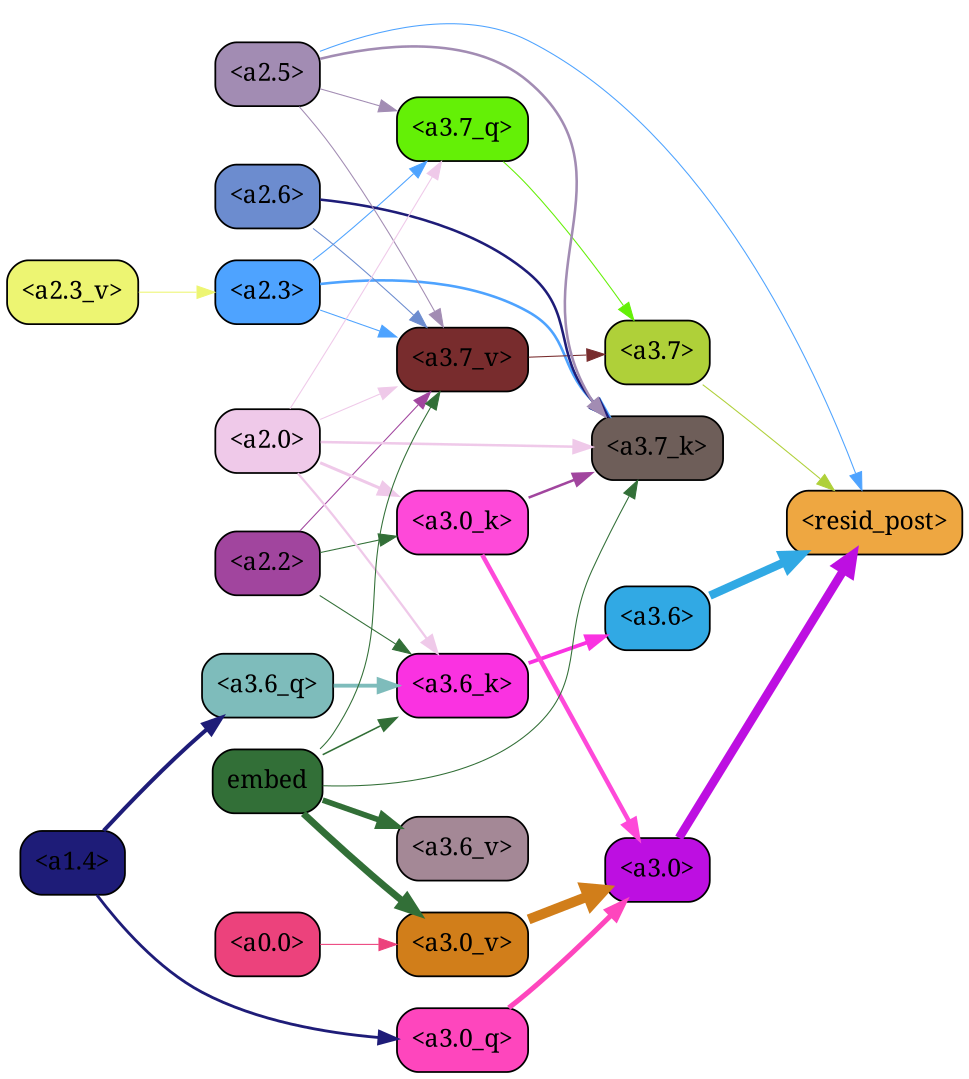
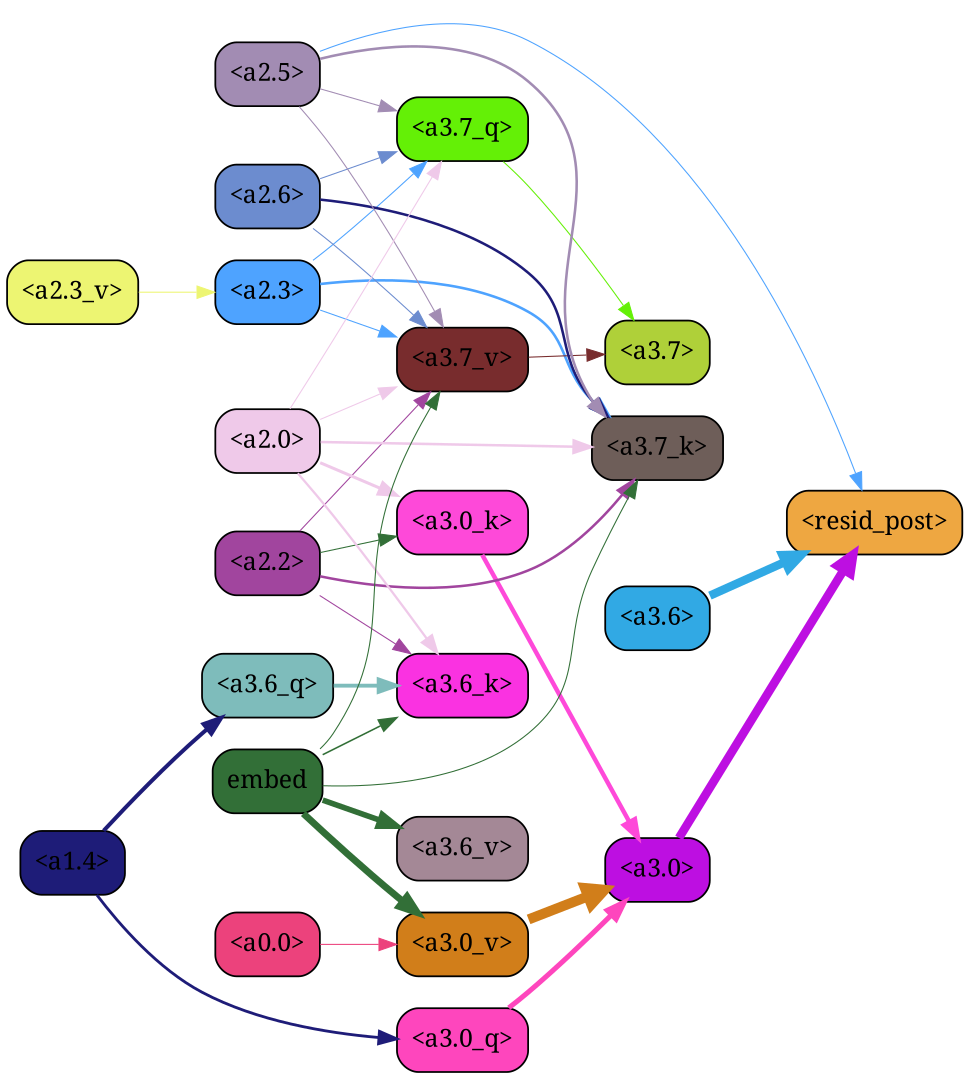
  strict digraph {
    fontname="Noto Serif"
    rankdir=LR
    splines=true
    node [color=black fontname="Noto Serif" shape=box style="filled, rounded"]
    edge [color="#326f37" fontname="Noto Serif" penwidth=0.6]
    "<a3.7>" [fillcolor="#afd039"]
    "<resid_post>" [fillcolor="#eea741"]
    "<a3.6>" [fillcolor="#31a9e4"]
    "<a3.0>" [fillcolor="#bd0fe1"]
    "<a2.3>" [fillcolor="#4ea3ff"]
    "<a3.7_q>" [fillcolor="#64f006"]
    "<a3.7_k>" [fillcolor="#6e5e59"]
    "<a3.7_v>" [fillcolor="#782c2d"]
    "<a3.6_q>" [fillcolor="#7ebcbb"]
    "<a3.6_k>" [fillcolor="#fa32e1"]
    "<a3.0_q>" [fillcolor="#fe46bd"]
    "<a3.0_k>" [fillcolor="#fe49d9"]
    "<a3.6_v>" [fillcolor="#a48896"]
    "<a3.0_v>" [fillcolor="#d17e1a"]
    "<a2.6>" [fillcolor="#6c8ccf"]
    "<a2.5>" [fillcolor="#a28cb3"]
    "<a2.2>" [fillcolor="#a1459e"]
    "<a2.0>" [fillcolor="#efc9e9"]
    "<a1.4>" [fillcolor="#1e1c78"]
    embed [fillcolor="#326f37"]
    "<a0.0>" [fillcolor="#ec427c"]
    "<a2.3_v>" [fillcolor="#edf572"]
-   "<a3.7>" -> "<resid_post>" [color="#afd039"]
    "<a3.6>" -> "<resid_post>" [color="#31a9e4" penwidth=4.746312499046326]
    "<a3.0>" -> "<resid_post>" [color="#bd0fe1" penwidth=4.896343111991882]
    "<a2.3>" -> "<a3.7_q>" [color="#4ea3ff"]
    "<a2.3>" -> "<a3.7_k>" [color="#4ea3ff" penwidth=1.467104621231556]
    "<a2.3>" -> "<a3.7_v>" [color="#4ea3ff"]
    "<a3.7_q>" -> "<a3.7>" [color="#64f006"]
    "<a3.7_v>" -> "<a3.7>" [color="#782c2d"]
    "<a3.6_q>" -> "<a3.6_k>" [color="#7ebcbb" penwidth=2.160832464694977]
-   "<a3.6_k>" -> "<a3.6>" [color="#fa32e1" penwidth=2.13908451795578]
    "<a3.0_q>" -> "<a3.0>" [color="#fe46bd" penwidth=2.870753765106201]
    "<a3.0_k>" -> "<a3.0>" [color="#fe49d9" penwidth=2.520303964614868]
    "<a3.0_v>" -> "<a3.0>" [color="#d17e1a" penwidth=5.680712580680847]
+   "<a2.6>" -> "<a3.7_q>" [color="#6c8ccf"]
    "<a2.6>" -> "<a3.7_k>" [color="#1e1c78" penwidth=1.4453159049153328]
    "<a2.6>" -> "<a3.7_v>" [color="#6c8ccf"]
    "<a2.5>" -> "<resid_post>" [color="#4ea3ff"]
    "<a2.5>" -> "<a3.7_q>" [color="#a28cb3"]
    "<a2.5>" -> "<a3.7_k>" [color="#a28cb3" penwidth=1.4526091292500496]
    "<a2.5>" -> "<a3.7_v>" [color="#a28cb3"]
-   "<a3.0_k>" -> "<a3.7_k>" [color="#a1459e" penwidth=1.4310357049107552]
+   "<a2.2>" -> "<a3.7_k>" [color="#a1459e" penwidth=1.4310357049107552]
    "<a2.2>" -> "<a3.7_v>" [color="#a1459e"]
-   "<a2.2>" -> "<a3.6_k>"
+   "<a2.2>" -> "<a3.6_k>" [color="#a1459e"]
    "<a2.2>" -> "<a3.0_k>"
    "<a2.0>" -> "<a3.7_q>" [color="#efc9e9"]
    "<a2.0>" -> "<a3.7_k>" [color="#efc9e9" penwidth=1.4314699843525887]
    "<a2.0>" -> "<a3.7_v>" [color="#efc9e9"]
    "<a2.0>" -> "<a3.6_k>" [color="#efc9e9" penwidth=1.2950235605239868]
    "<a2.0>" -> "<a3.0_k>" [color="#efc9e9" penwidth=1.712992787361145]
    "<a1.4>" -> "<a3.6_q>" [color="#1e1c78" penwidth=2.2719132900238037]
    "<a1.4>" -> "<a3.0_q>" [color="#1e1c78" penwidth=1.5932877659797668]
    embed -> "<a3.7_k>"
    embed -> "<a3.7_v>"
    embed -> "<a3.6_k>" [penwidth=0.891706109046936]
    embed -> "<a3.6_v>" [penwidth=3.1766927242279053]
    embed -> "<a3.0_v>" [penwidth=3.9005755856633186]
    "<a0.0>" -> "<a3.0_v>" [color="#ec427c"]
    "<a2.3_v>" -> "<a2.3>" [color="#edf572"]
  }
